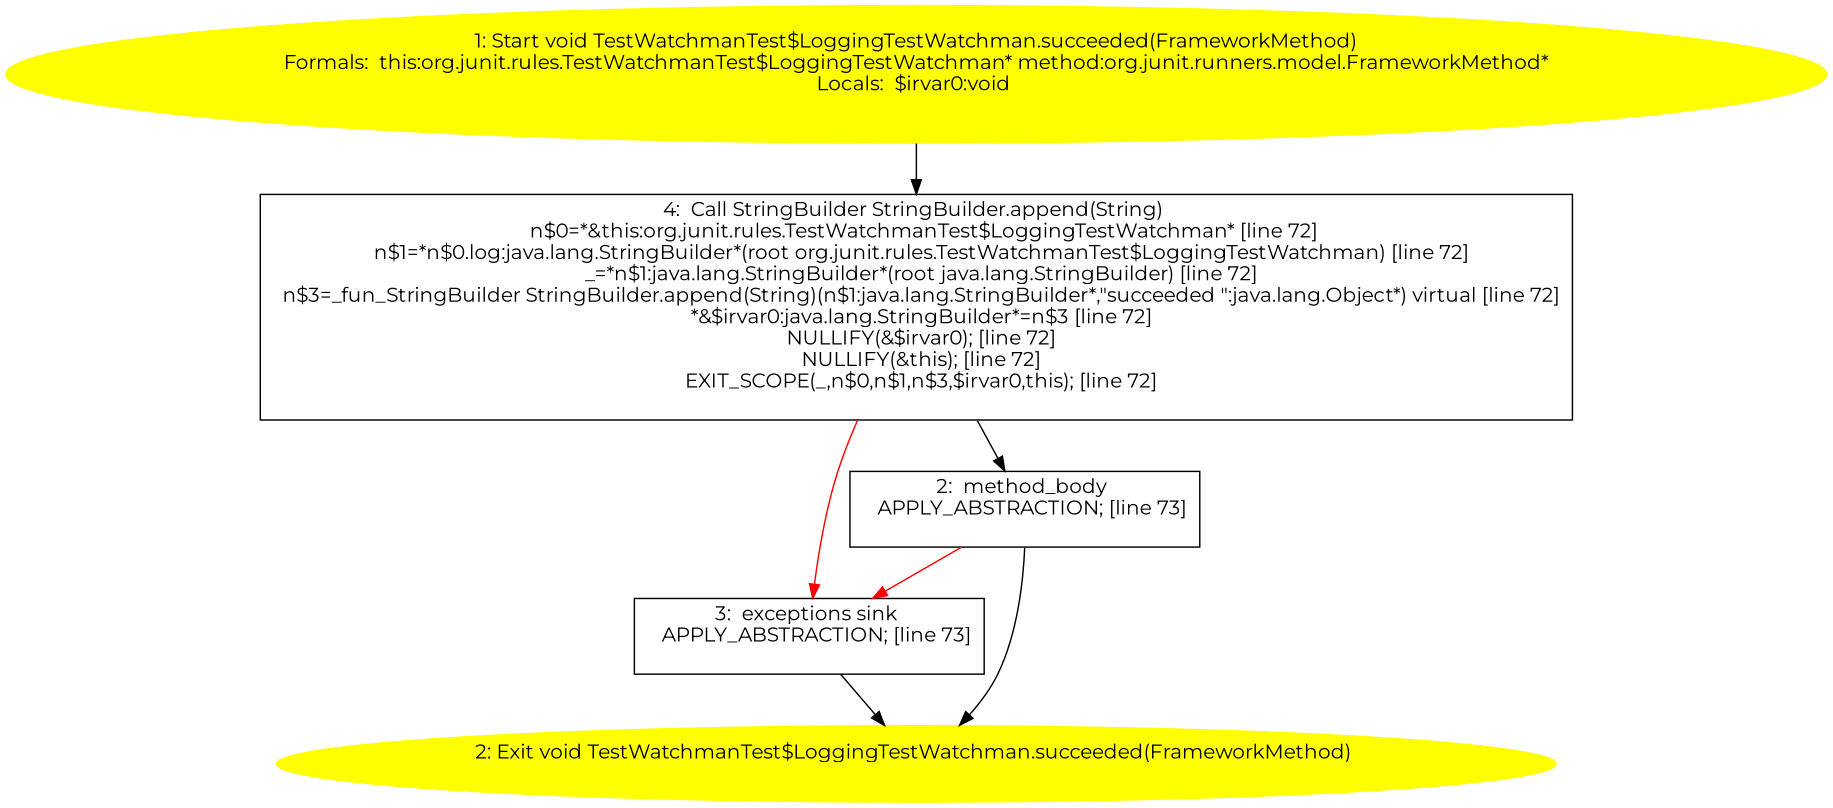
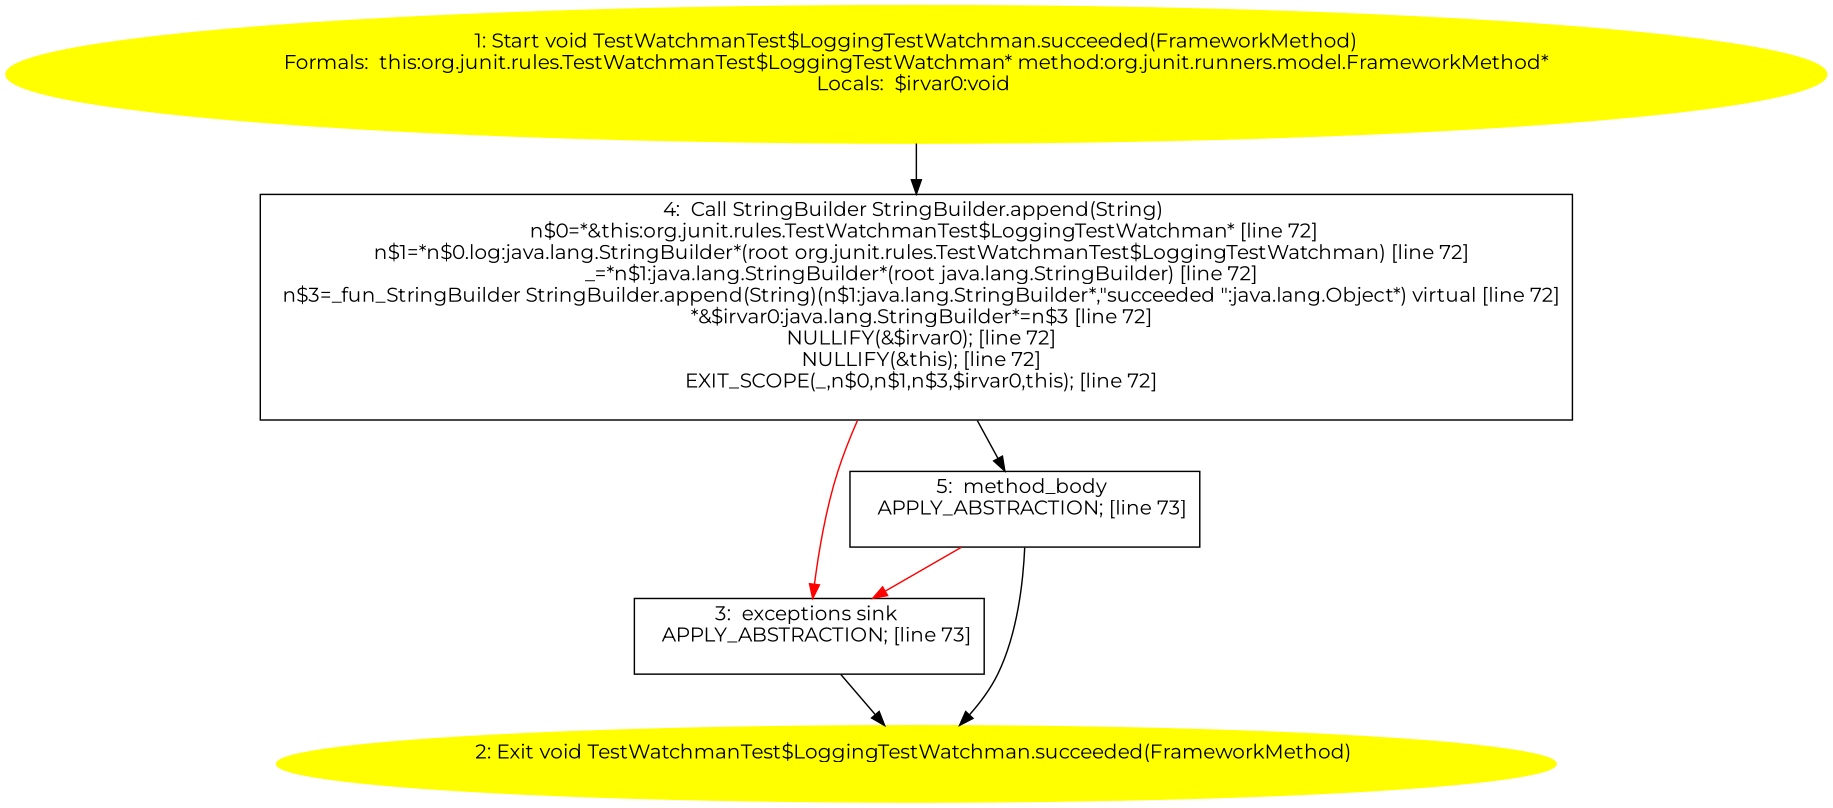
  digraph {
    fontname=Montserrat
    node [fontname=Montserrat shape=box]
    edge [fontname=Montserrat]
    n1 [color=yellow label="1: Start void TestWatchmanTest$LoggingTestWatchman.succeeded(FrameworkMethod)\nFormals:  this:org.junit.rules.TestWatchmanTest$LoggingTestWatchman* method:org.junit.runners.model.FrameworkMethod*\nLocals:  $irvar0:void \n  " style=filled shape=""]
    n2 [label="4:  Call StringBuilder StringBuilder.append(String) \n   n$0=*&this:org.junit.rules.TestWatchmanTest$LoggingTestWatchman* [line 72]\n  n$1=*n$0.log:java.lang.StringBuilder*(root org.junit.rules.TestWatchmanTest$LoggingTestWatchman) [line 72]\n  _=*n$1:java.lang.StringBuilder*(root java.lang.StringBuilder) [line 72]\n  n$3=_fun_StringBuilder StringBuilder.append(String)(n$1:java.lang.StringBuilder*,\"succeeded \":java.lang.Object*) virtual [line 72]\n  *&$irvar0:java.lang.StringBuilder*=n$3 [line 72]\n  NULLIFY(&$irvar0); [line 72]\n  NULLIFY(&this); [line 72]\n  EXIT_SCOPE(_,n$0,n$1,n$3,$irvar0,this); [line 72]\n "]
    n3 [label="3:  exceptions sink \n   APPLY_ABSTRACTION; [line 73]\n "]
-   n4 [label="2:  method_body \n   APPLY_ABSTRACTION; [line 73]\n "]
+   n4 [label="5:  method_body \n   APPLY_ABSTRACTION; [line 73]\n "]
    n5 [color=yellow label="2: Exit void TestWatchmanTest$LoggingTestWatchman.succeeded(FrameworkMethod) \n  " style=filled shape=""]
    n1 -> n2
    n2 -> n3 [color=red]
    n2 -> n4
    n3 -> n5
    n4 -> n3 [color=red]
    n4 -> n5
  }
